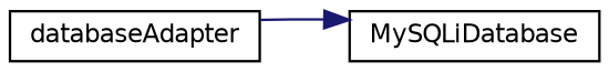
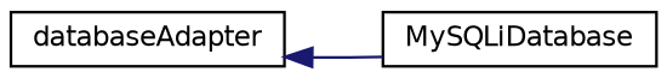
  digraph {
    rankdir=LR
    node [color=black fillcolor=white fontname=Helvetica fontsize=10 shape=record style=filled]
    n1 [height=0.2 label=databaseAdapter width=0.4]
    n2 [height=0.2 label=MySQLiDatabase width=0.4]
-   n2 -> n1 [color=midnightblue dir=back fontname=Helvetica fontsize=10 labelfontname=Helvetica labelfontsize=10 style=solid]
+   n1 -> n2 [color=midnightblue dir=back fontname=Helvetica fontsize=10 labelfontname=Helvetica labelfontsize=10 style=solid]
  }
